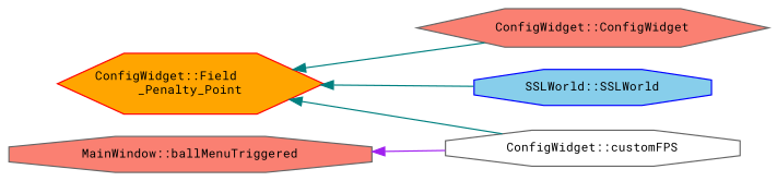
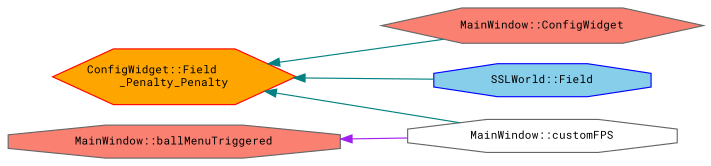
  digraph {
    fontname="Roboto Mono"
    rankdir=LR
    node [color=gray40 fillcolor=salmon fontname="Roboto Mono" fontsize=10 shape=octagon style=filled]
    edge [color=teal dir=back fontname="Roboto Mono" fontsize=10 labelfontname=Helvetica labelfontsize=10 style=solid]
-   n1 [color=red fillcolor=orange fontcolor=black height=0.2 label="ConfigWidget::Field\l_Penalty_Point" shape=hexagon width=0.4]
-   n2 [height=0.2 label="ConfigWidget::ConfigWidget" shape=hexagon width=0.4]
-   n3 [color=blue fillcolor=skyblue height=0.2 label="SSLWorld::SSLWorld" width=0.4]
-   n4 [fillcolor=white height=0.2 label="ConfigWidget::customFPS" width=0.4]
+   n1 [color=red fillcolor=orange fontcolor=black height=0.2 label="ConfigWidget::Field\l_Penalty_Penalty" shape=hexagon width=0.4]
+   n2 [height=0.2 label="MainWindow::ConfigWidget" shape=hexagon width=0.4]
+   n3 [color=blue fillcolor=skyblue height=0.2 label="SSLWorld::Field" width=0.4]
+   n4 [fillcolor=white height=0.2 label="MainWindow::customFPS" width=0.4]
    n5 [height=0.2 label="MainWindow::ballMenuTriggered" width=0.4]
    n1 -> n2
    n1 -> n3
    n1 -> n4
    n5 -> n4 [color=purple]
  }
